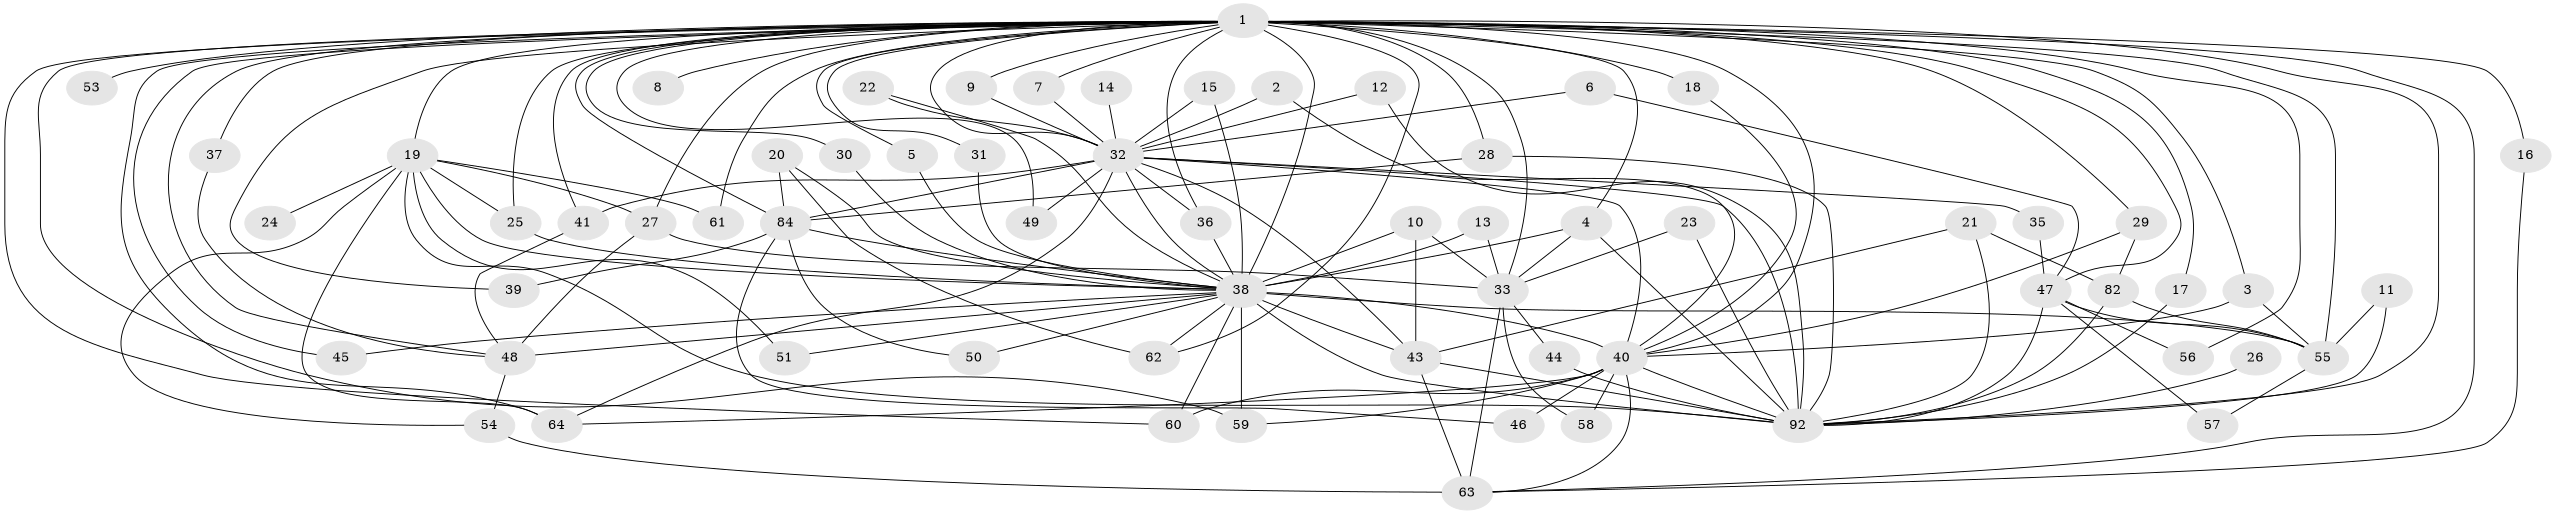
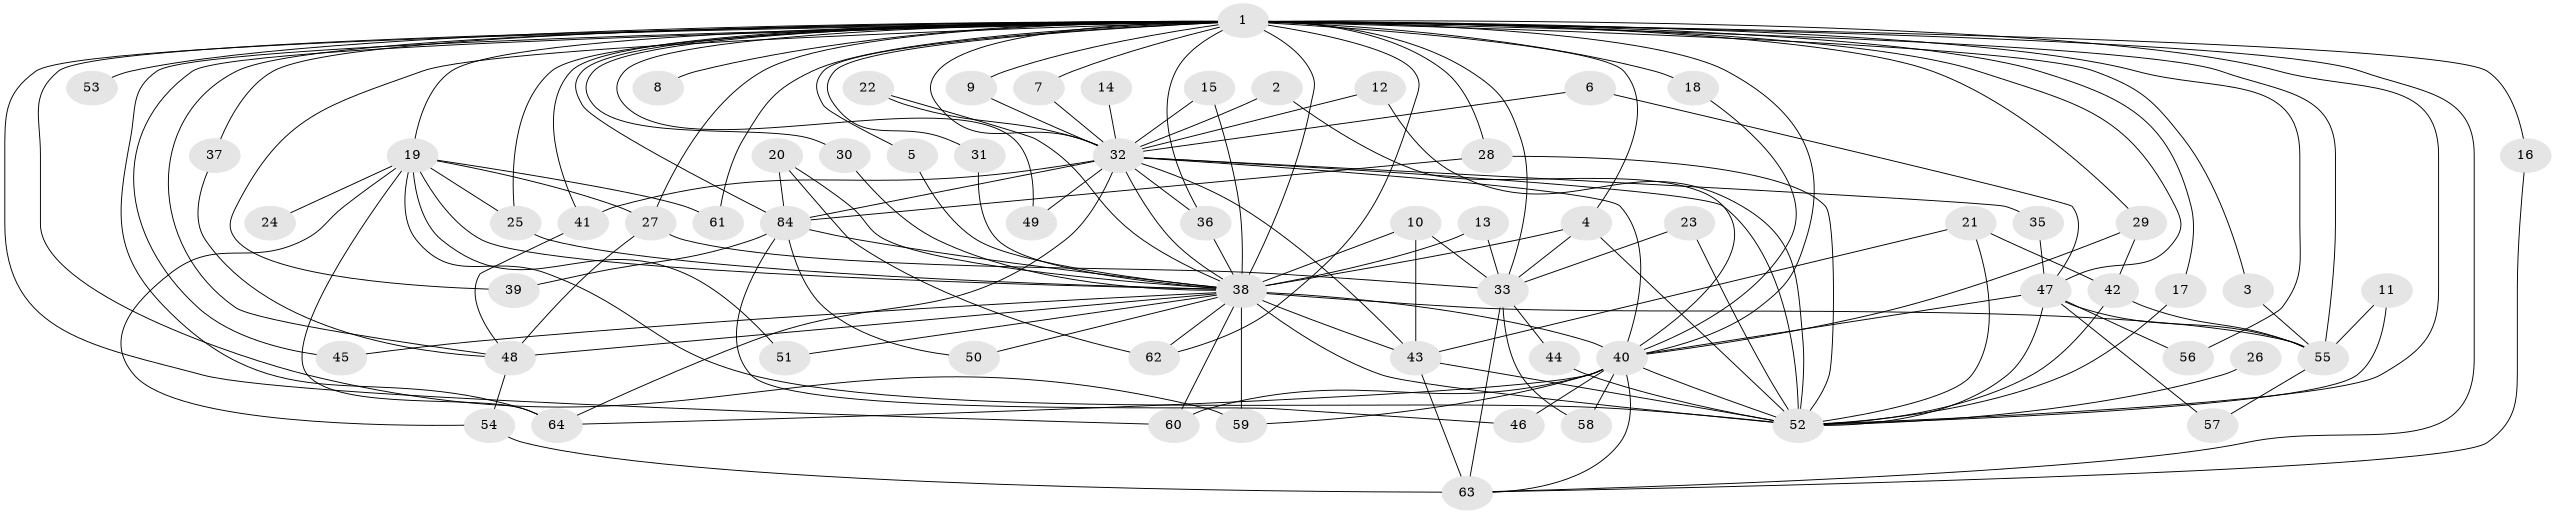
  graph {
    node [color=gray90 style=filled]
    edge [weight=1.0]
    1
    3
    4
    5
    7
    8
    9
    16
    17
    18
    19
    25
    27
    28
    29
    30
    31
    32
    33
    n20 [label=84]
    36
    37
    38
    39
    40
    41
    45
    47
    48
    49
-   52 [label=92]
+   52
    53
    55
    56
    59
    60
    61
    62
    63
    64
    24
    51
    54
-   42 [label=82]
+   42
    43
    35
    44
    58
    46
    50
    57
    2
    6
    10
    11
    12
    13
    14
    15
    20
    21
    22
    23
    26
    1 -- 3
    1 -- 4
    1 -- 5
    1 -- 7
    1 -- 8 [weight=2.0]
    1 -- 9
    1 -- 16
    1 -- 17
    1 -- 18 [weight=2.0]
    1 -- 19
    1 -- 25
    1 -- 27 [weight=2.0]
    1 -- 28
    1 -- 29
    1 -- 30
    1 -- 31
    1 -- 32 [weight=4.0]
    1 -- 33 [weight=2.0]
    1 -- n20
    1 -- 36 [weight=2.0]
    1 -- 37
    1 -- 38 [weight=12.0]
    1 -- 39 [weight=2.0]
    1 -- 40 [weight=4.0]
    1 -- 41
    1 -- 45
    1 -- 47 [weight=3.0]
    1 -- 48
    1 -- 49 [weight=3.0]
    1 -- 52 [weight=4.0]
    1 -- 53 [weight=2.0]
    1 -- 55
    1 -- 56
    1 -- 59 [weight=3.0]
    1 -- 60
    1 -- 61 [weight=2.0]
    1 -- 62
    1 -- 63
    1 -- 64 [weight=2.0]
-   3 -- 40
+   47 -- 40
    3 -- 55
    4 -- 33
    4 -- 38
    4 -- 52
    5 -- 38
    7 -- 32
    9 -- 32
    16 -- 63
    17 -- 52
    18 -- 40
    19 -- 25 [weight=2.0]
    19 -- 27
    19 -- 38 [weight=2.0]
    19 -- 52
    19 -- 61
    19 -- 64
    19 -- 24
    19 -- 51
    19 -- 54
    25 -- 38 [weight=3.0]
    27 -- 33
    27 -- 48
    28 -- n20
    28 -- 52
    29 -- 40
    29 -- 42
    30 -- 38
    31 -- 38
    32 -- n20 [weight=2.0]
    32 -- 36
    32 -- 38 [weight=4.0]
    32 -- 40
    32 -- 41
    32 -- 49
    32 -- 52 [weight=2.0]
    32 -- 64
    32 -- 43
    32 -- 35
    33 -- 63 [weight=2.0]
    33 -- 44
    33 -- 58
    n20 -- 38
    n20 -- 39
    n20 -- 46
    n20 -- 50
    36 -- 38
    37 -- 48
    38 -- 40 [weight=3.0]
    38 -- 45
    38 -- 48 [weight=3.0]
    38 -- 52 [weight=4.0]
    38 -- 55 [weight=2.0]
    38 -- 59 [weight=2.0]
    38 -- 60
    38 -- 62
    38 -- 51
    38 -- 43
    38 -- 50
    40 -- 52
    40 -- 59
    40 -- 60 [weight=2.0]
    40 -- 63
    40 -- 64
    40 -- 58
    40 -- 46
    41 -- 48
    47 -- 52
    47 -- 55
    47 -- 56
    47 -- 57
    48 -- 54
    55 -- 57
    54 -- 63
    42 -- 52
    42 -- 55
    43 -- 52
    43 -- 63
    35 -- 47
    44 -- 52
    2 -- 32
    2 -- 40
    6 -- 32
    6 -- 47
    10 -- 33
    10 -- 38
    10 -- 43
    11 -- 52
    11 -- 55
    12 -- 32
    12 -- 52
    13 -- 33
    13 -- 38
    14 -- 32
    15 -- 32
    15 -- 38
    20 -- n20
    20 -- 38
    20 -- 62
    21 -- 52
    21 -- 42
    21 -- 43
    22 -- 32
    22 -- 38
    23 -- 33
    23 -- 52
    26 -- 52
  }
